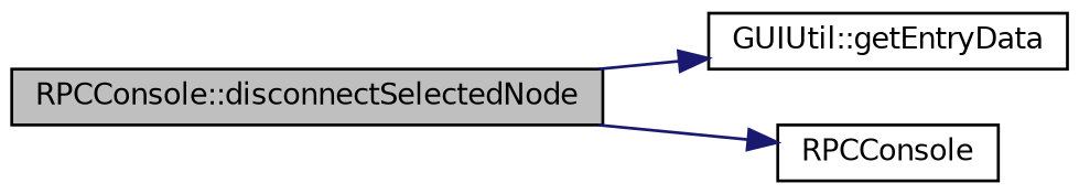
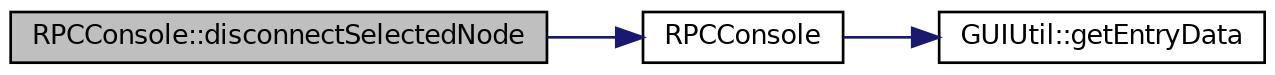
  digraph {
    rankdir=LR
    node [color=black fillcolor=white fontname=Helvetica fontsize=10 shape=record style=filled]
    edge [color=midnightblue fontname=Helvetica fontsize=10 labelfontname=Helvetica labelfontsize=10 style=solid]
    n1 [fillcolor=grey75 fontcolor=black height=0.2 label="RPCConsole::disconnectSelectedNode" width=0.4]
    n2 [height=0.2 label="GUIUtil::getEntryData" width=0.4]
    n3 [height=0.2 label=RPCConsole width=0.4]
-   n1 -> n2
+   n3 -> n2
    n1 -> n3
  }
